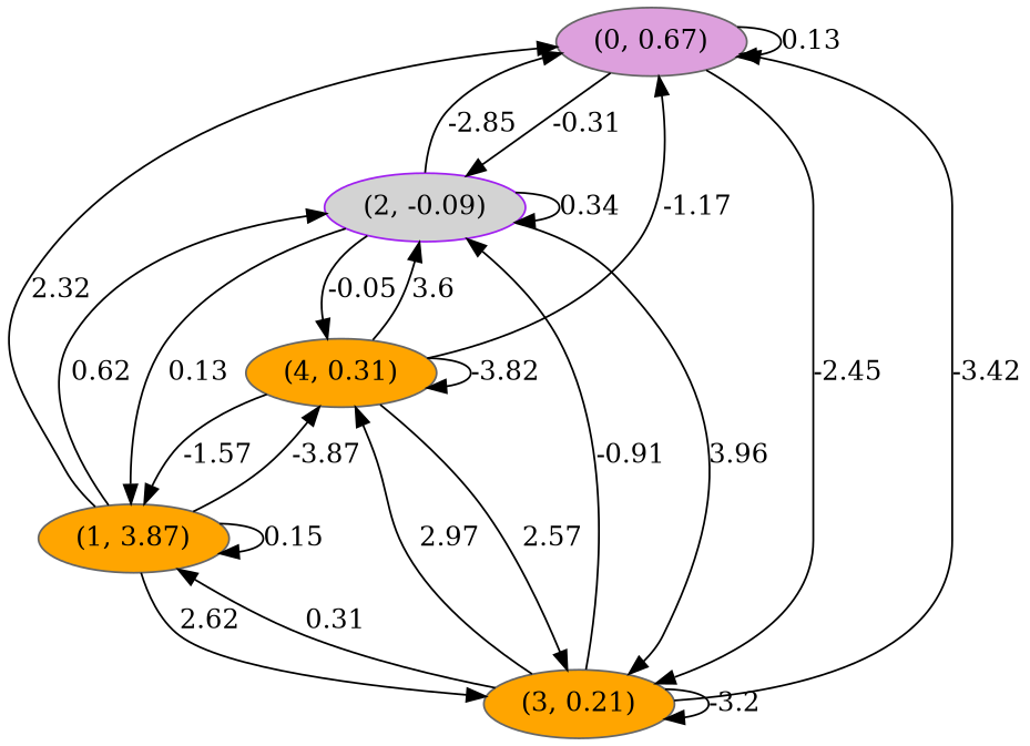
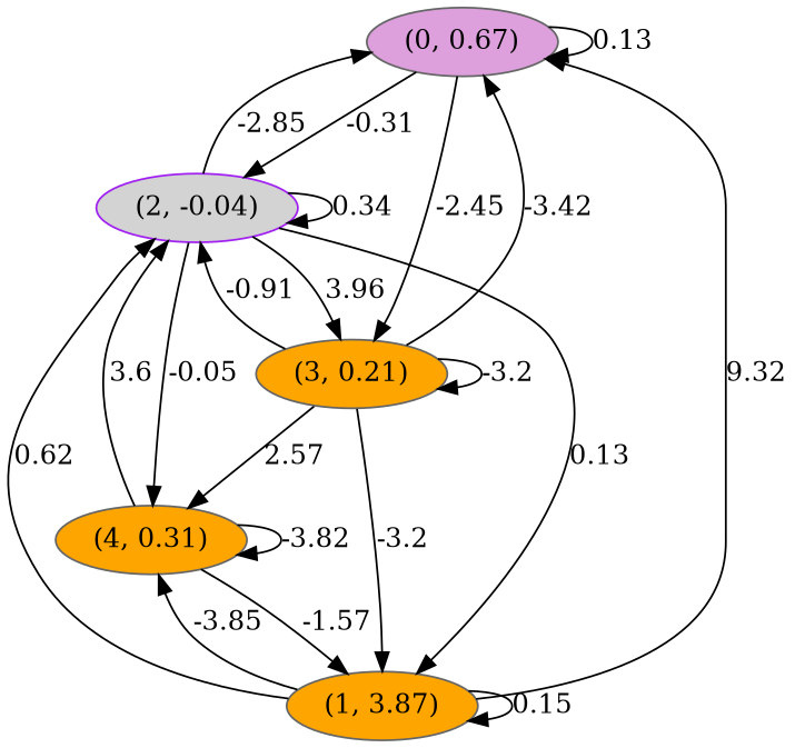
  digraph {
    node [color=gray40 fillcolor=orange style=filled]
    n1 [fillcolor=plum label="(0, 0.67)"]
-   n2 [color=purple fillcolor=lightgrey label="(2, -0.09)"]
+   n2 [color=purple fillcolor=lightgrey label="(2, -0.04)"]
    n3 [label="(3, 0.21)"]
    n4 [label="(1, 3.87)"]
    n5 [label="(4, 0.31)"]
    n1 -> n1 [label=0.13]
    n1 -> n2 [label=-0.31]
    n1 -> n3 [label=-2.45]
    n2 -> n1 [label=-2.85]
    n2 -> n2 [label=0.34]
    n2 -> n3 [label=3.96]
    n2 -> n4 [label=0.13]
    n2 -> n5 [label=-0.05]
    n3 -> n1 [label=-3.42]
    n3 -> n2 [label=-0.91]
    n3 -> n3 [label=-3.2]
-   n3 -> n4 [label=0.31]
-   n3 -> n5 [label=2.97]
-   n4 -> n1 [label=2.32]
+   n3 -> n4 [label=-3.2]
+   n3 -> n5 [label=2.57]
+   n4 -> n1 [label=9.32]
    n4 -> n2 [label=0.62]
-   n4 -> n3 [label=2.62]
    n4 -> n4 [label=0.15]
-   n4 -> n5 [label=-3.87]
-   n5 -> n1 [label=-1.17]
+   n4 -> n5 [label=-3.85]
    n5 -> n2 [label=3.6]
-   n5 -> n3 [label=2.57]
    n5 -> n4 [label=-1.57]
    n5 -> n5 [label=-3.82]
  }
